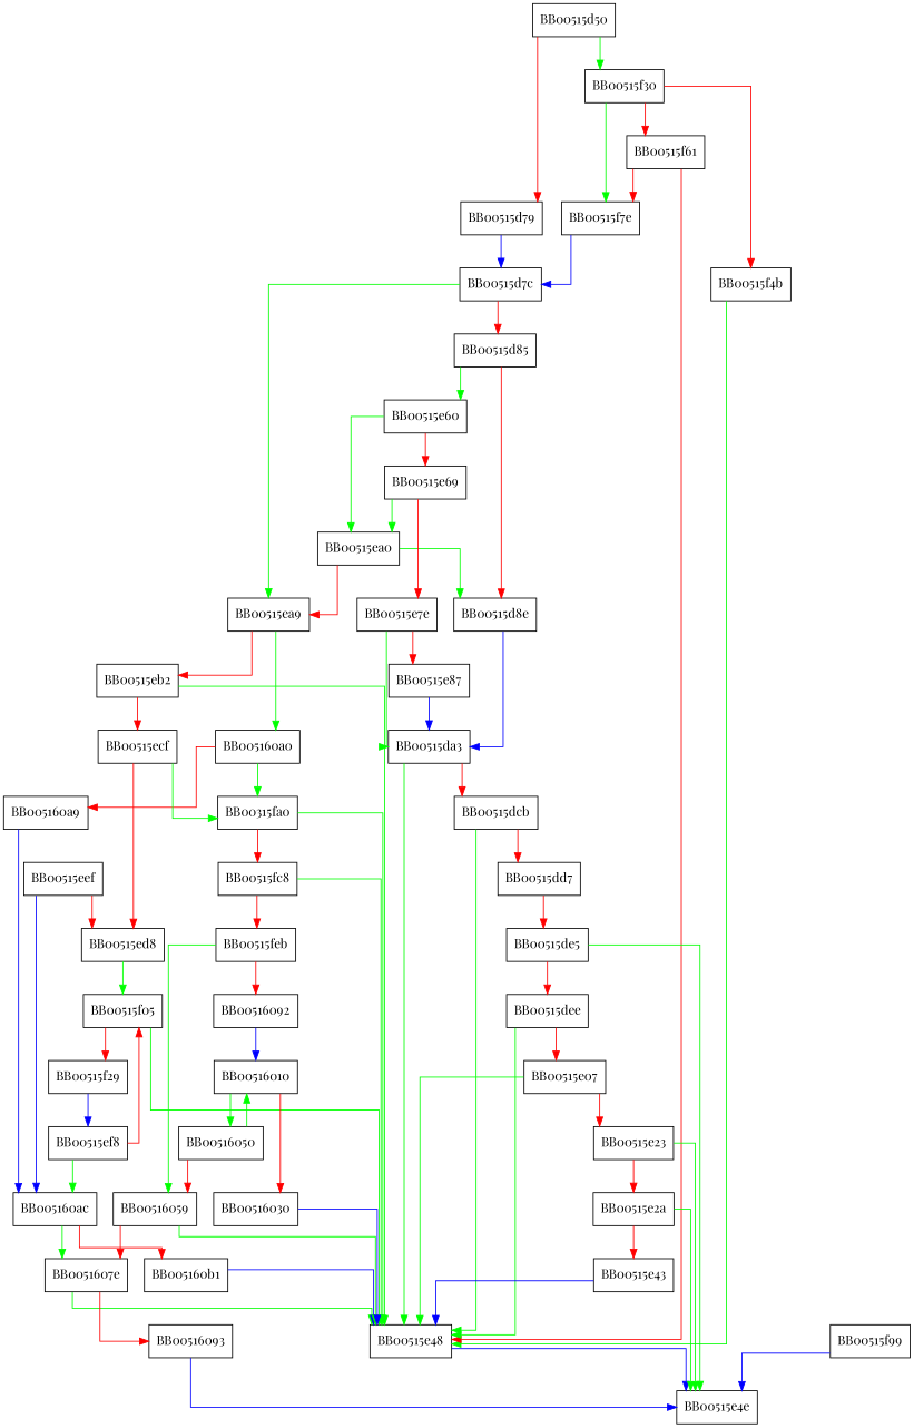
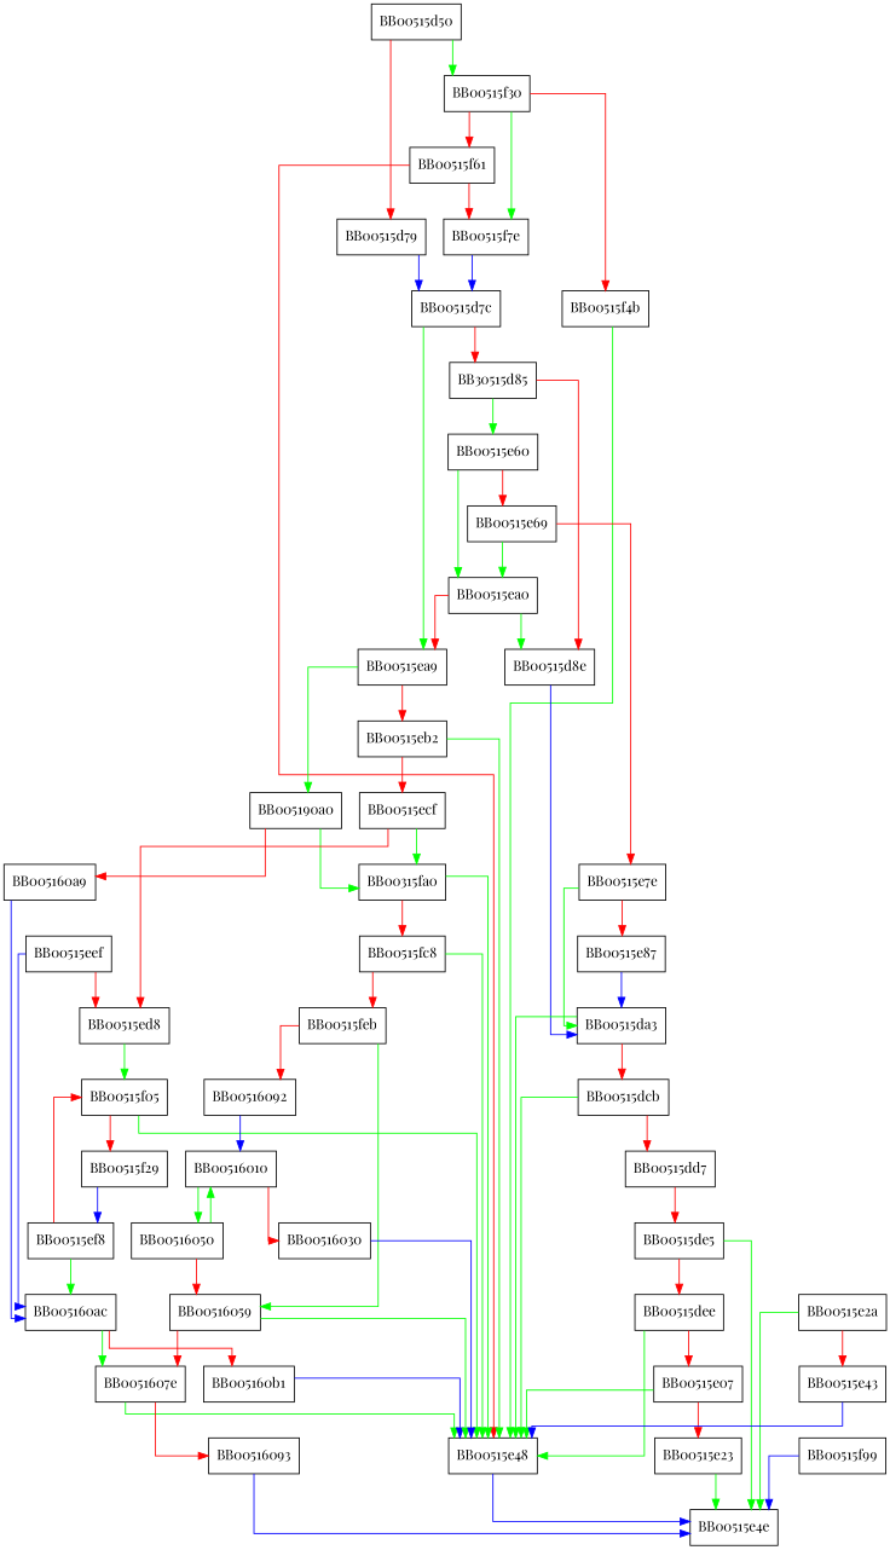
  digraph {
    fontname="Playfair Display"
    splines=ortho
    node [fontname="Playfair Display" shape=box]
    edge [color=red fontname="Playfair Display"]
    BB00515d50
    BB00515f30
    BB00515d79
    BB00515f7e
    BB00515f4b
    BB00515f61
    BB00515d7c
    BB00515e48
    BB00515ea9
-   BB00515d85
-   BB005160a0
+   BB00515d85 [label=BB30515d85]
+   BB005160a0 [label=BB005190a0]
    BB00515eb2
    BB00515e60
    BB00515d8e
    n15 [label=BB00315fa0]
    BB005160a9
    BB00515ecf
    BB00515ea0
    BB00515e69
    BB00515da3
    BB00515e7e
    BB00515dcb
    BB00515e4e
    BB00515dd7
    BB00515de5
    BB00515dee
    BB00515e07
    BB00515e23
    BB00515f99
    BB00515e2a
    BB00515e43
    BB00515e87
    BB00515fc8
    BB005160ac
    BB00515ed8
    BB00515f05
    BB00515feb
    BB00515f29
    BB00515eef
    BB00515ef8
    BB0051607e
    BB005160b1
    BB00516093
    BB00516059
    n45 [label=BB00516092]
    BB00516010
    BB00516050
    BB00516030
    BB00515d50 -> BB00515f30 [color=green]
    BB00515d50 -> BB00515d79
    BB00515f30 -> BB00515f7e [color=green]
    BB00515f30 -> BB00515f4b
    BB00515f30 -> BB00515f61
    BB00515d79 -> BB00515d7c [color=blue]
    BB00515f7e -> BB00515d7c [color=blue]
    BB00515f4b -> BB00515e48 [color=green]
    BB00515f61 -> BB00515f7e
    BB00515f61 -> BB00515e48
    BB00515d7c -> BB00515ea9 [color=green]
    BB00515d7c -> BB00515d85
    BB00515e48 -> BB00515e4e [color=blue]
    BB00515ea9 -> BB005160a0 [color=green]
    BB00515ea9 -> BB00515eb2
    BB00515d85 -> BB00515e60 [color=green]
    BB00515d85 -> BB00515d8e
    BB005160a0 -> n15 [color=green]
    BB005160a0 -> BB005160a9
    BB00515eb2 -> BB00515e48 [color=green]
    BB00515eb2 -> BB00515ecf
    BB00515e60 -> BB00515ea0 [color=green]
    BB00515e60 -> BB00515e69
    BB00515d8e -> BB00515da3 [color=blue]
    n15 -> BB00515e48 [color=green]
    n15 -> BB00515fc8
    BB005160a9 -> BB005160ac [color=blue]
    BB00515ecf -> n15 [color=green]
    BB00515ecf -> BB00515ed8
    BB00515ea0 -> BB00515ea9
    BB00515ea0 -> BB00515d8e [color=green]
    BB00515e69 -> BB00515ea0 [color=green]
    BB00515e69 -> BB00515e7e
    BB00515da3 -> BB00515e48 [color=green]
    BB00515da3 -> BB00515dcb
    BB00515e7e -> BB00515da3 [color=green]
    BB00515e7e -> BB00515e87
    BB00515dcb -> BB00515e48 [color=green]
    BB00515dcb -> BB00515dd7
    BB00515dd7 -> BB00515de5
    BB00515de5 -> BB00515e4e [color=green]
    BB00515de5 -> BB00515dee
    BB00515dee -> BB00515e48 [color=green]
    BB00515dee -> BB00515e07
    BB00515e07 -> BB00515e48 [color=green]
    BB00515e07 -> BB00515e23
    BB00515e23 -> BB00515e4e [color=green]
-   BB00515e23 -> BB00515e2a
    BB00515f99 -> BB00515e4e [color=blue]
    BB00515e2a -> BB00515e4e [color=green]
    BB00515e2a -> BB00515e43
    BB00515e43 -> BB00515e48 [color=blue]
    BB00515e87 -> BB00515da3 [color=blue]
    BB00515fc8 -> BB00515e48 [color=green]
    BB00515fc8 -> BB00515feb
    BB005160ac -> BB0051607e [color=green]
    BB005160ac -> BB005160b1
    BB00515ed8 -> BB00515f05 [color=green]
    BB00515f05 -> BB00515e48 [color=green]
    BB00515f05 -> BB00515f29
    BB00515feb -> BB00516059 [color=green]
    BB00515feb -> n45
    BB00515f29 -> BB00515ef8 [color=blue]
    BB00515eef -> BB005160ac [color=blue]
    BB00515eef -> BB00515ed8
    BB00515ef8 -> BB005160ac [color=green]
    BB00515ef8 -> BB00515f05
    BB0051607e -> BB00515e48 [color=green]
    BB0051607e -> BB00516093
    BB005160b1 -> BB00515e48 [color=blue]
    BB00516093 -> BB00515e4e [color=blue]
    BB00516059 -> BB00515e48 [color=green]
    BB00516059 -> BB0051607e
    n45 -> BB00516010 [color=blue]
    BB00516010 -> BB00516050 [color=green]
    BB00516010 -> BB00516030
    BB00516050 -> BB00516059
    BB00516050 -> BB00516010 [color=green]
    BB00516030 -> BB00515e48 [color=blue]
  }
